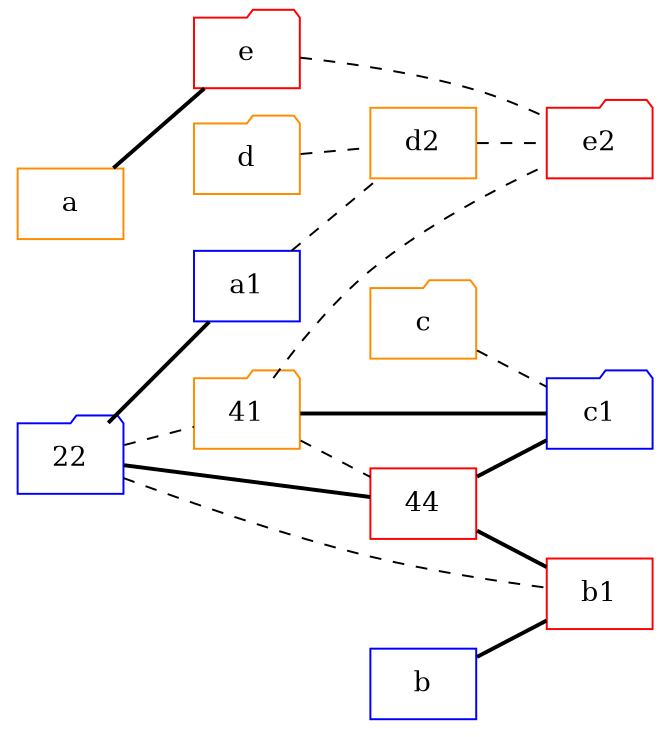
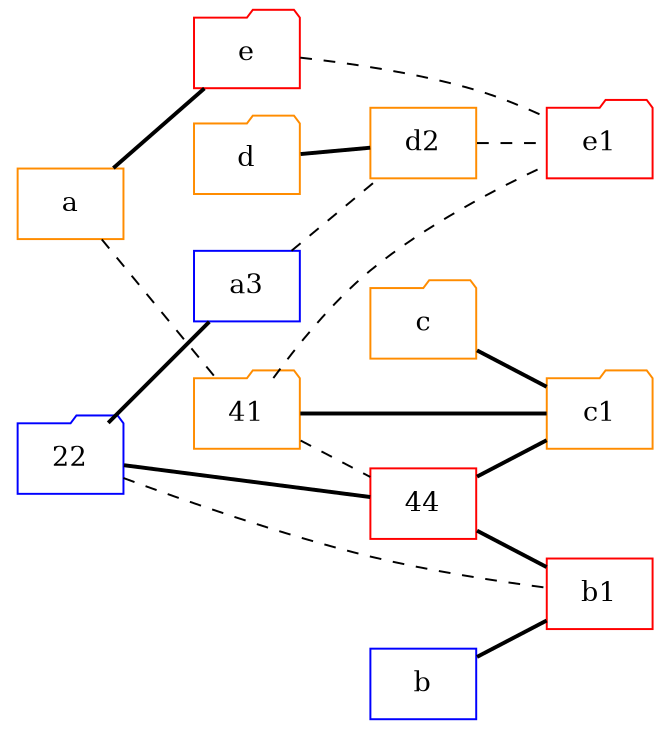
  graph {
    rankdir=LR
    node [color=darkorange labelfontsize=50 shape=folder]
    edge [style=dashed]
    n1 [label=d2 shape=box]
    d
-   e1 [color=red label=e2]
-   c1 [color=blue]
+   e1 [color=red]
+   c1
    n5 [color=red label=44 shape=box]
    b1 [color=red shape=box]
    c
    b [color=blue shape=box]
    e [color=red]
    22 [color=blue]
    41
-   a1 [color=blue shape=box]
+   a1 [color=blue shape=box label=a3]
    a [shape=box]
    n1 -- e1
-   d -- n1
+   d -- n1 [style=bold]
    n5 -- c1 [style=bold]
    n5 -- b1 [style=bold]
-   c -- c1
+   c -- c1 [style=bold]
    b -- b1 [style=bold]
    e -- e1
    22 -- n5 [style=bold]
    22 -- b1
-   22 -- 41
+   a -- 41
    22 -- a1 [style=bold]
    41 -- e1
    41 -- c1 [style=bold]
    41 -- n5
    a1 -- n1
    a -- e [style=bold]
  }
